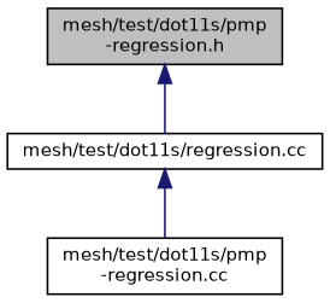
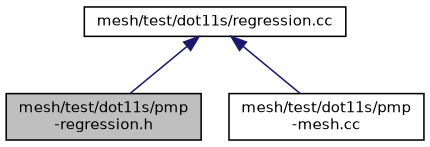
  digraph {
    node [color=black fillcolor=white fontname=Helvetica fontsize=10 shape=record style=filled]
    edge [color=midnightblue dir=back fontname=Helvetica fontsize=10 labelfontname=Helvetica labelfontsize=10 style=solid]
    n1 [fillcolor=grey75 fontcolor=black height=0.2 label="mesh/test/dot11s/pmp\l-regression.h" width=0.4]
    n2 [height=0.2 label="mesh/test/dot11s/regression.cc" width=0.4]
-   n3 [height=0.2 label="mesh/test/dot11s/pmp\l-regression.cc" width=0.4]
-   n1 -> n2
+   n3 [height=0.2 label="mesh/test/dot11s/pmp\l-mesh.cc" width=0.4]
+   n2 -> n1
    n2 -> n3
  }
